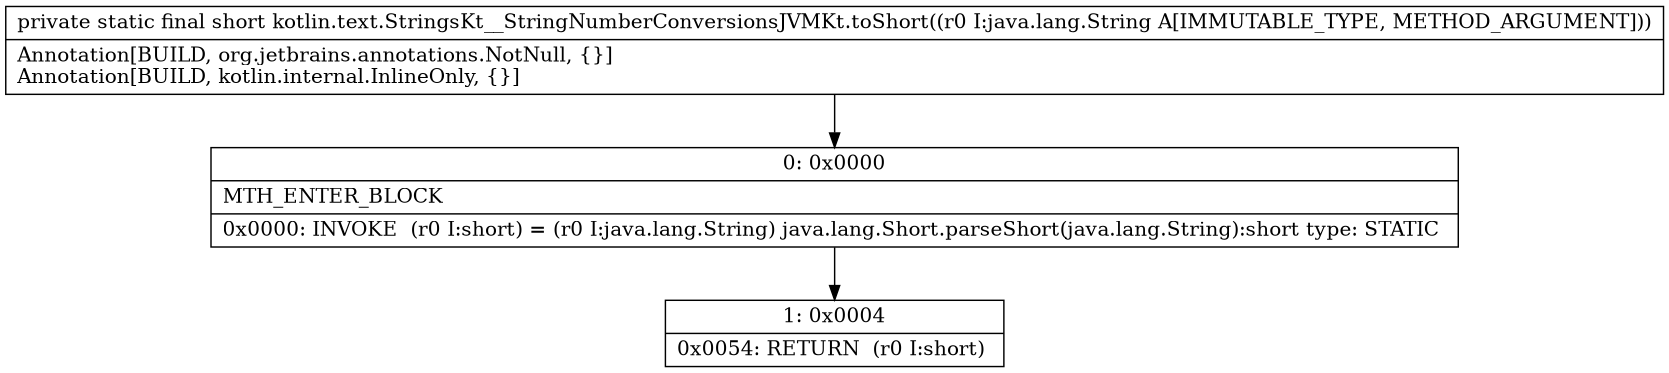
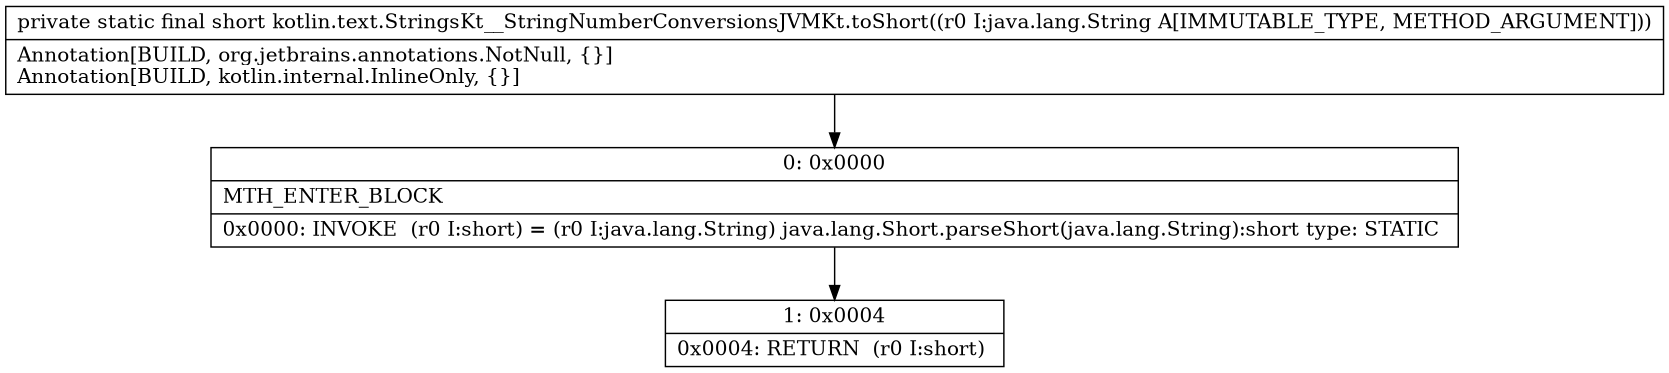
  digraph {
    node [shape=record]
    n1 [label="{0\:\ 0x0000|MTH_ENTER_BLOCK\l|0x0000: INVOKE  (r0 I:short) = (r0 I:java.lang.String) java.lang.Short.parseShort(java.lang.String):short type: STATIC \l}"]
-   n2 [label="{1\:\ 0x0004|0x0054: RETURN  (r0 I:short) \l}"]
+   n2 [label="{1\:\ 0x0004|0x0004: RETURN  (r0 I:short) \l}"]
    n3 [label="{private static final short kotlin.text.StringsKt__StringNumberConversionsJVMKt.toShort((r0 I:java.lang.String A[IMMUTABLE_TYPE, METHOD_ARGUMENT]))  | Annotation[BUILD, org.jetbrains.annotations.NotNull, \{\}]\lAnnotation[BUILD, kotlin.internal.InlineOnly, \{\}]\l}"]
    n1 -> n2
    n3 -> n1
  }
